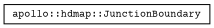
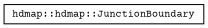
  digraph {
    rankdir=LR
    fontname="Courier Prime"
-   n1 [color=black fillcolor=white fontname="Courier Prime" fontsize=10 height=0.2 label="apollo::hdmap::JunctionBoundary" shape=record style=filled width=0.4]
+   n1 [color=black fillcolor=white fontname="Courier Prime" fontsize=10 height=0.2 label="hdmap::hdmap::JunctionBoundary" shape=record style=filled width=0.4]
  }
